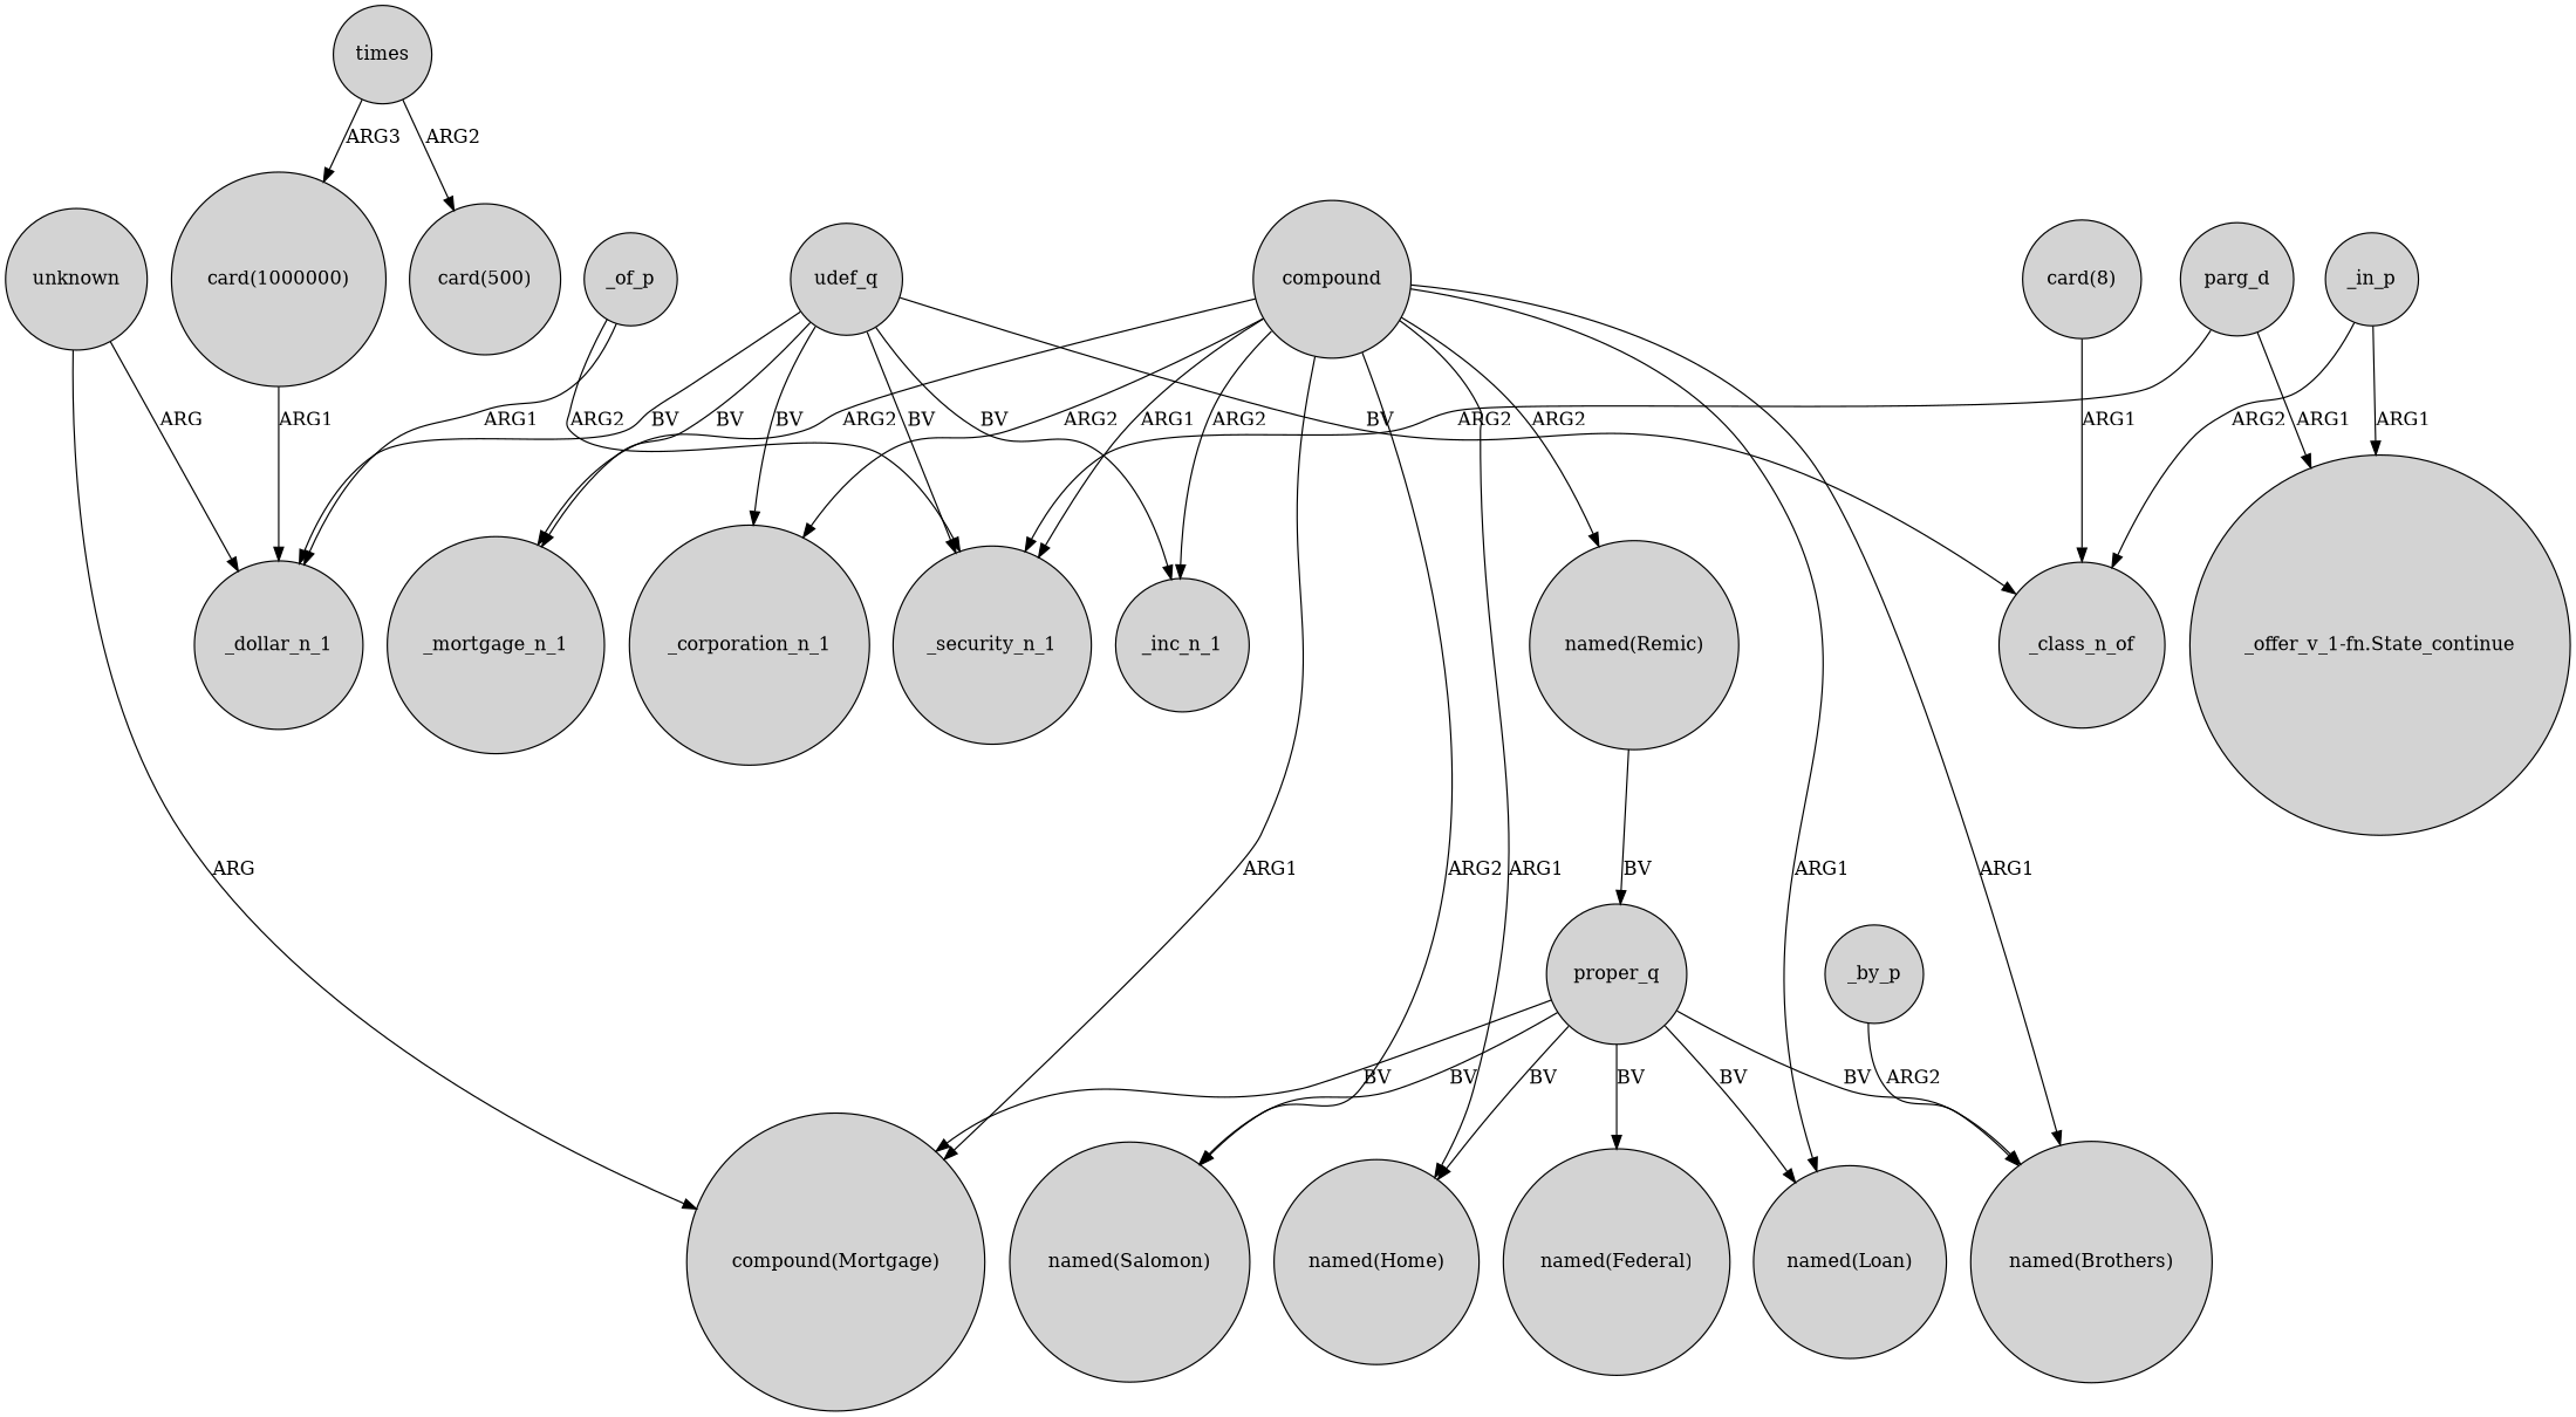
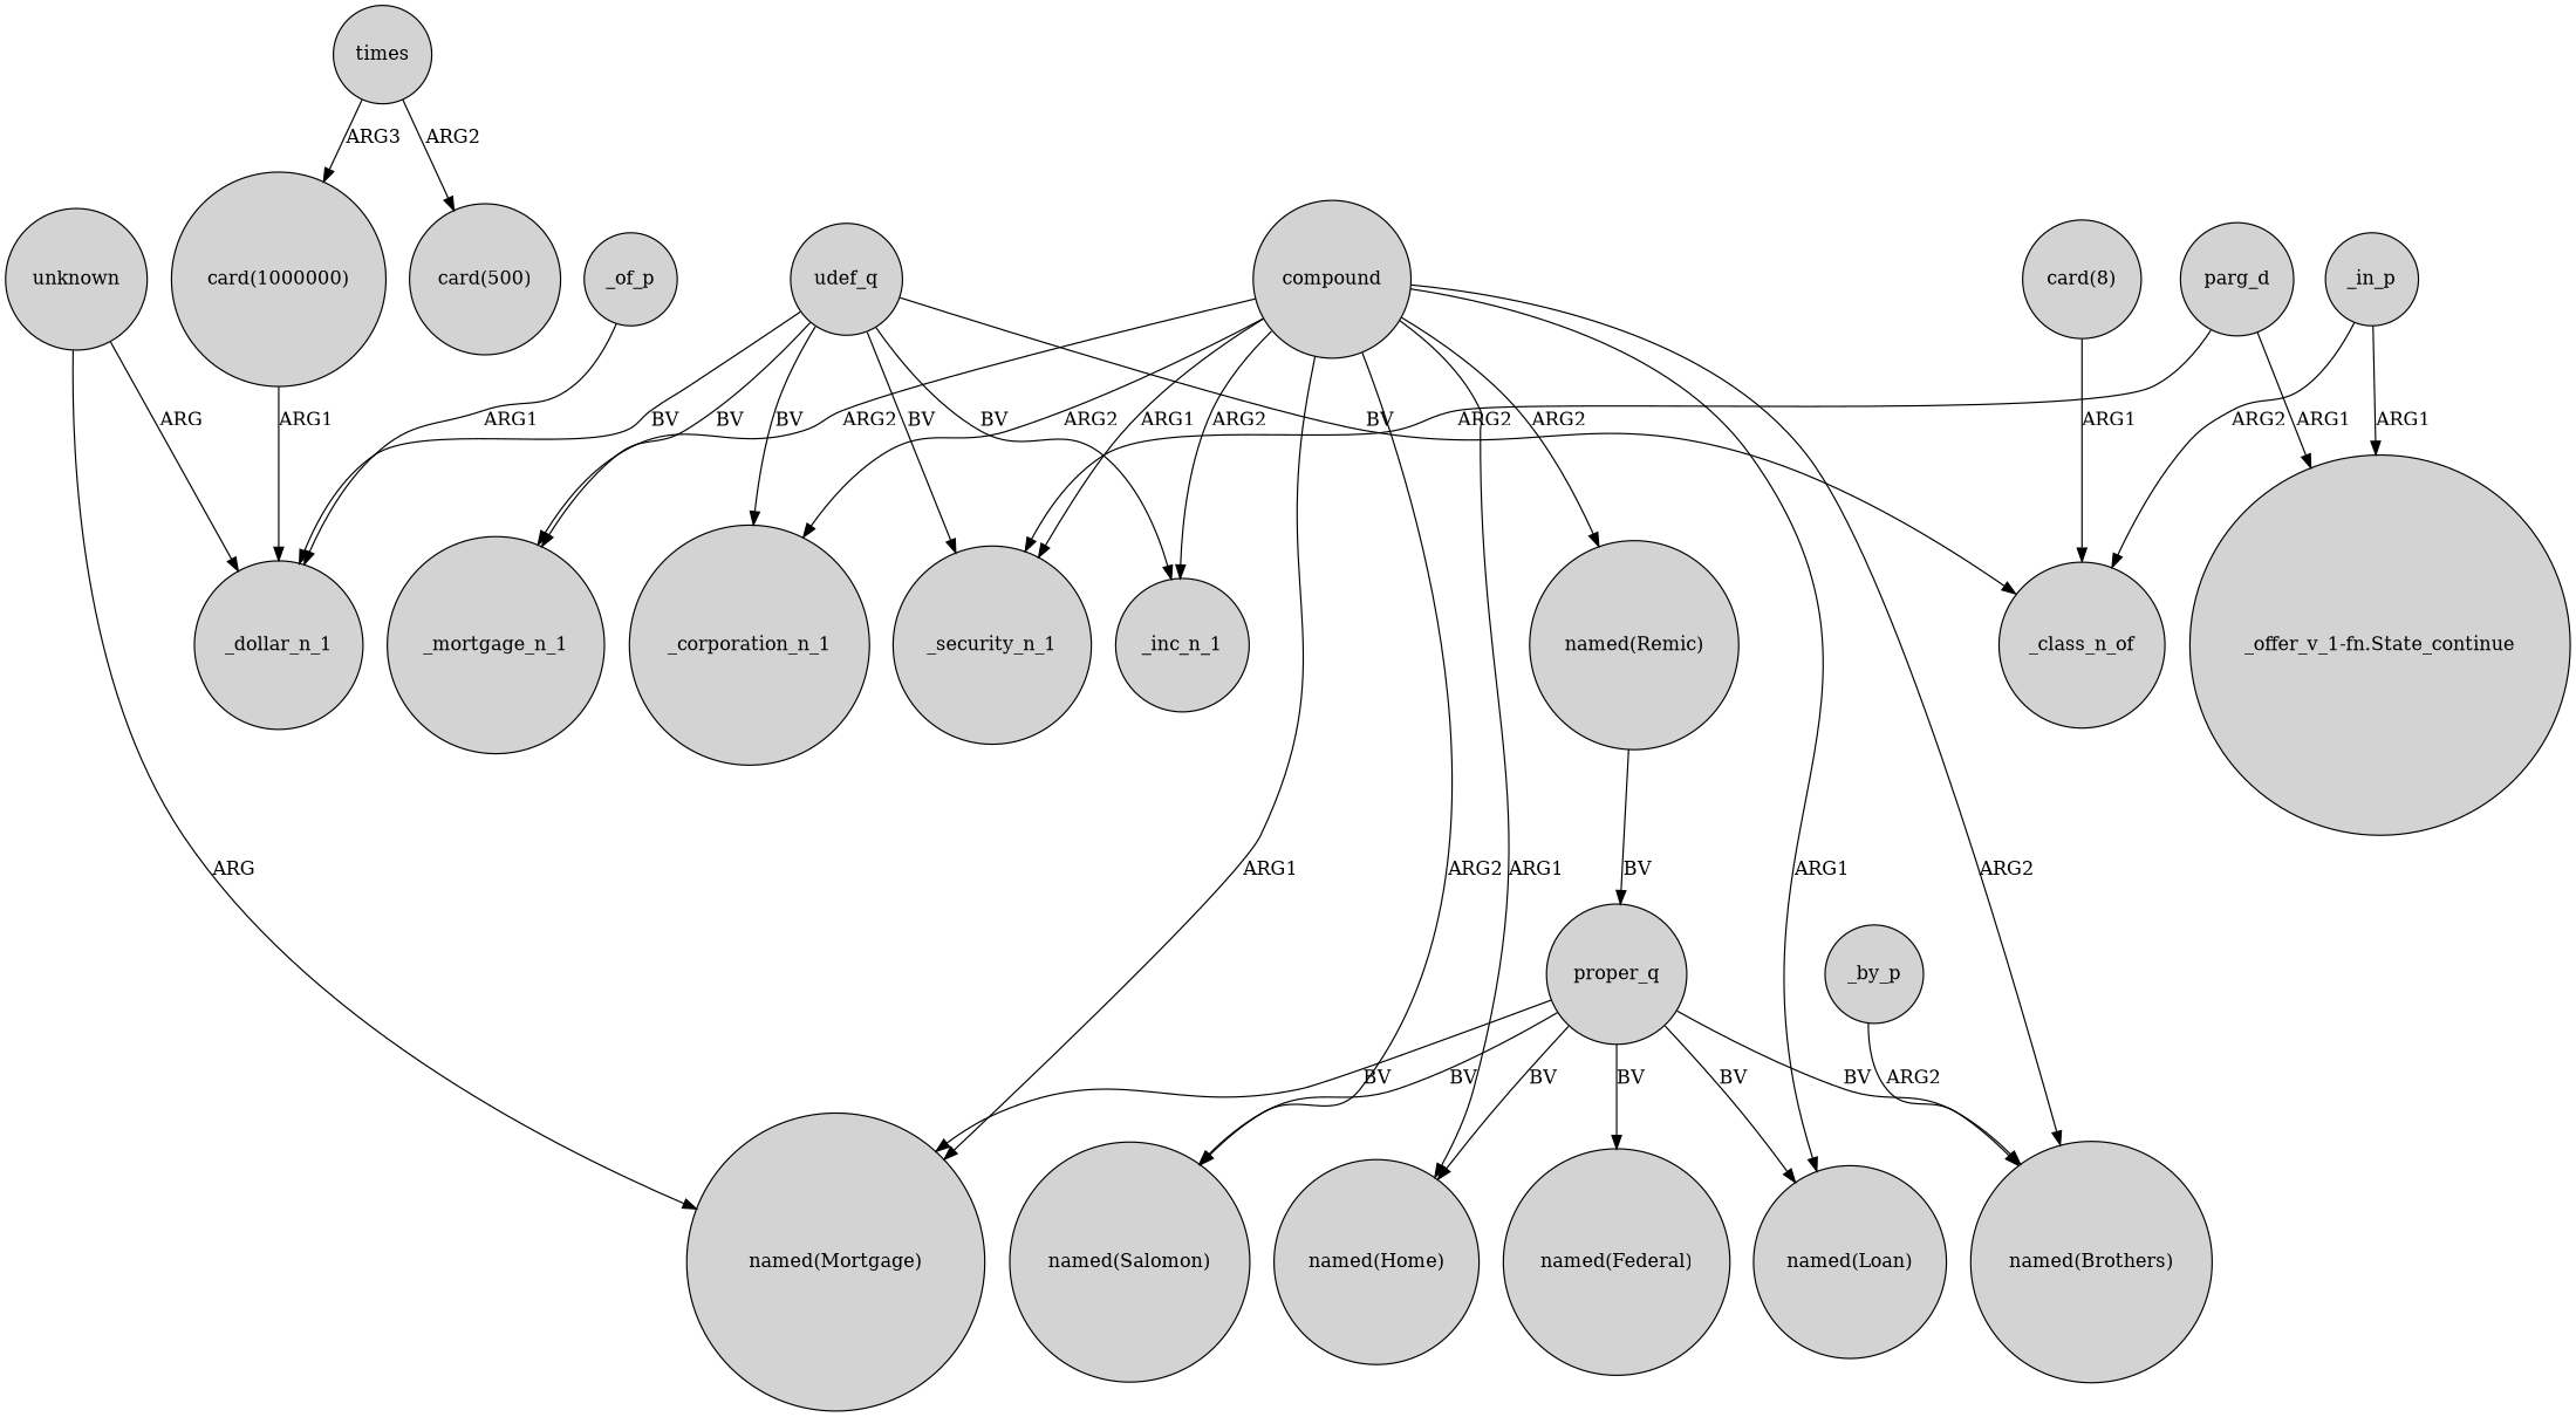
  digraph {
    node [shape=circle style=filled]
    _of_p
    _dollar_n_1
    _security_n_1
    proper_q
    "named(Loan)"
    "named(Salomon)"
    "named(Federal)"
    "named(Home)"
-   "named(Mortgage)" [label="compound(Mortgage)"]
+   "named(Mortgage)"
    "named(Brothers)"
    "named(Remic)"
    compound
    _mortgage_n_1
    _inc_n_1
    _corporation_n_1
    times
    "card(1000000)"
    "card(500)"
    _by_p
    _in_p
    "_offer_v_1-fn.State_continue"
    _class_n_of
    udef_q
    parg_d
    unknown
    "card(8)"
    _of_p -> _dollar_n_1 [label=ARG1]
-   _of_p -> _security_n_1 [label=ARG2]
    proper_q -> "named(Loan)" [label=BV]
    proper_q -> "named(Salomon)" [label=BV]
    proper_q -> "named(Federal)" [label=BV]
    proper_q -> "named(Home)" [label=BV]
    proper_q -> "named(Mortgage)" [label=BV]
    proper_q -> "named(Brothers)" [label=BV]
    "named(Remic)" -> proper_q [label=BV]
    compound -> _security_n_1 [label=ARG1]
    compound -> "named(Loan)" [label=ARG1]
    compound -> "named(Salomon)" [label=ARG2]
    compound -> "named(Home)" [label=ARG1]
    compound -> "named(Mortgage)" [label=ARG1]
-   compound -> "named(Brothers)" [label=ARG1]
+   compound -> "named(Brothers)" [label=ARG2]
    compound -> "named(Remic)" [label=ARG2]
    compound -> _mortgage_n_1 [label=ARG2]
    compound -> _inc_n_1 [label=ARG2]
    compound -> _corporation_n_1 [label=ARG2]
    times -> "card(1000000)" [label=ARG3]
    times -> "card(500)" [label=ARG2]
    "card(1000000)" -> _dollar_n_1 [label=ARG1]
    _by_p -> "named(Brothers)" [label=ARG2]
    _in_p -> "_offer_v_1-fn.State_continue" [label=ARG1]
    _in_p -> _class_n_of [label=ARG2]
    udef_q -> _dollar_n_1 [label=BV]
    udef_q -> _security_n_1 [label=BV]
    udef_q -> _mortgage_n_1 [label=BV]
    udef_q -> _inc_n_1 [label=BV]
    udef_q -> _corporation_n_1 [label=BV]
    udef_q -> _class_n_of [label=BV]
    parg_d -> _security_n_1 [label=ARG2]
    parg_d -> "_offer_v_1-fn.State_continue" [label=ARG1]
    unknown -> _dollar_n_1 [label=ARG]
    unknown -> "named(Mortgage)" [label=ARG]
    "card(8)" -> _class_n_of [label=ARG1]
  }
